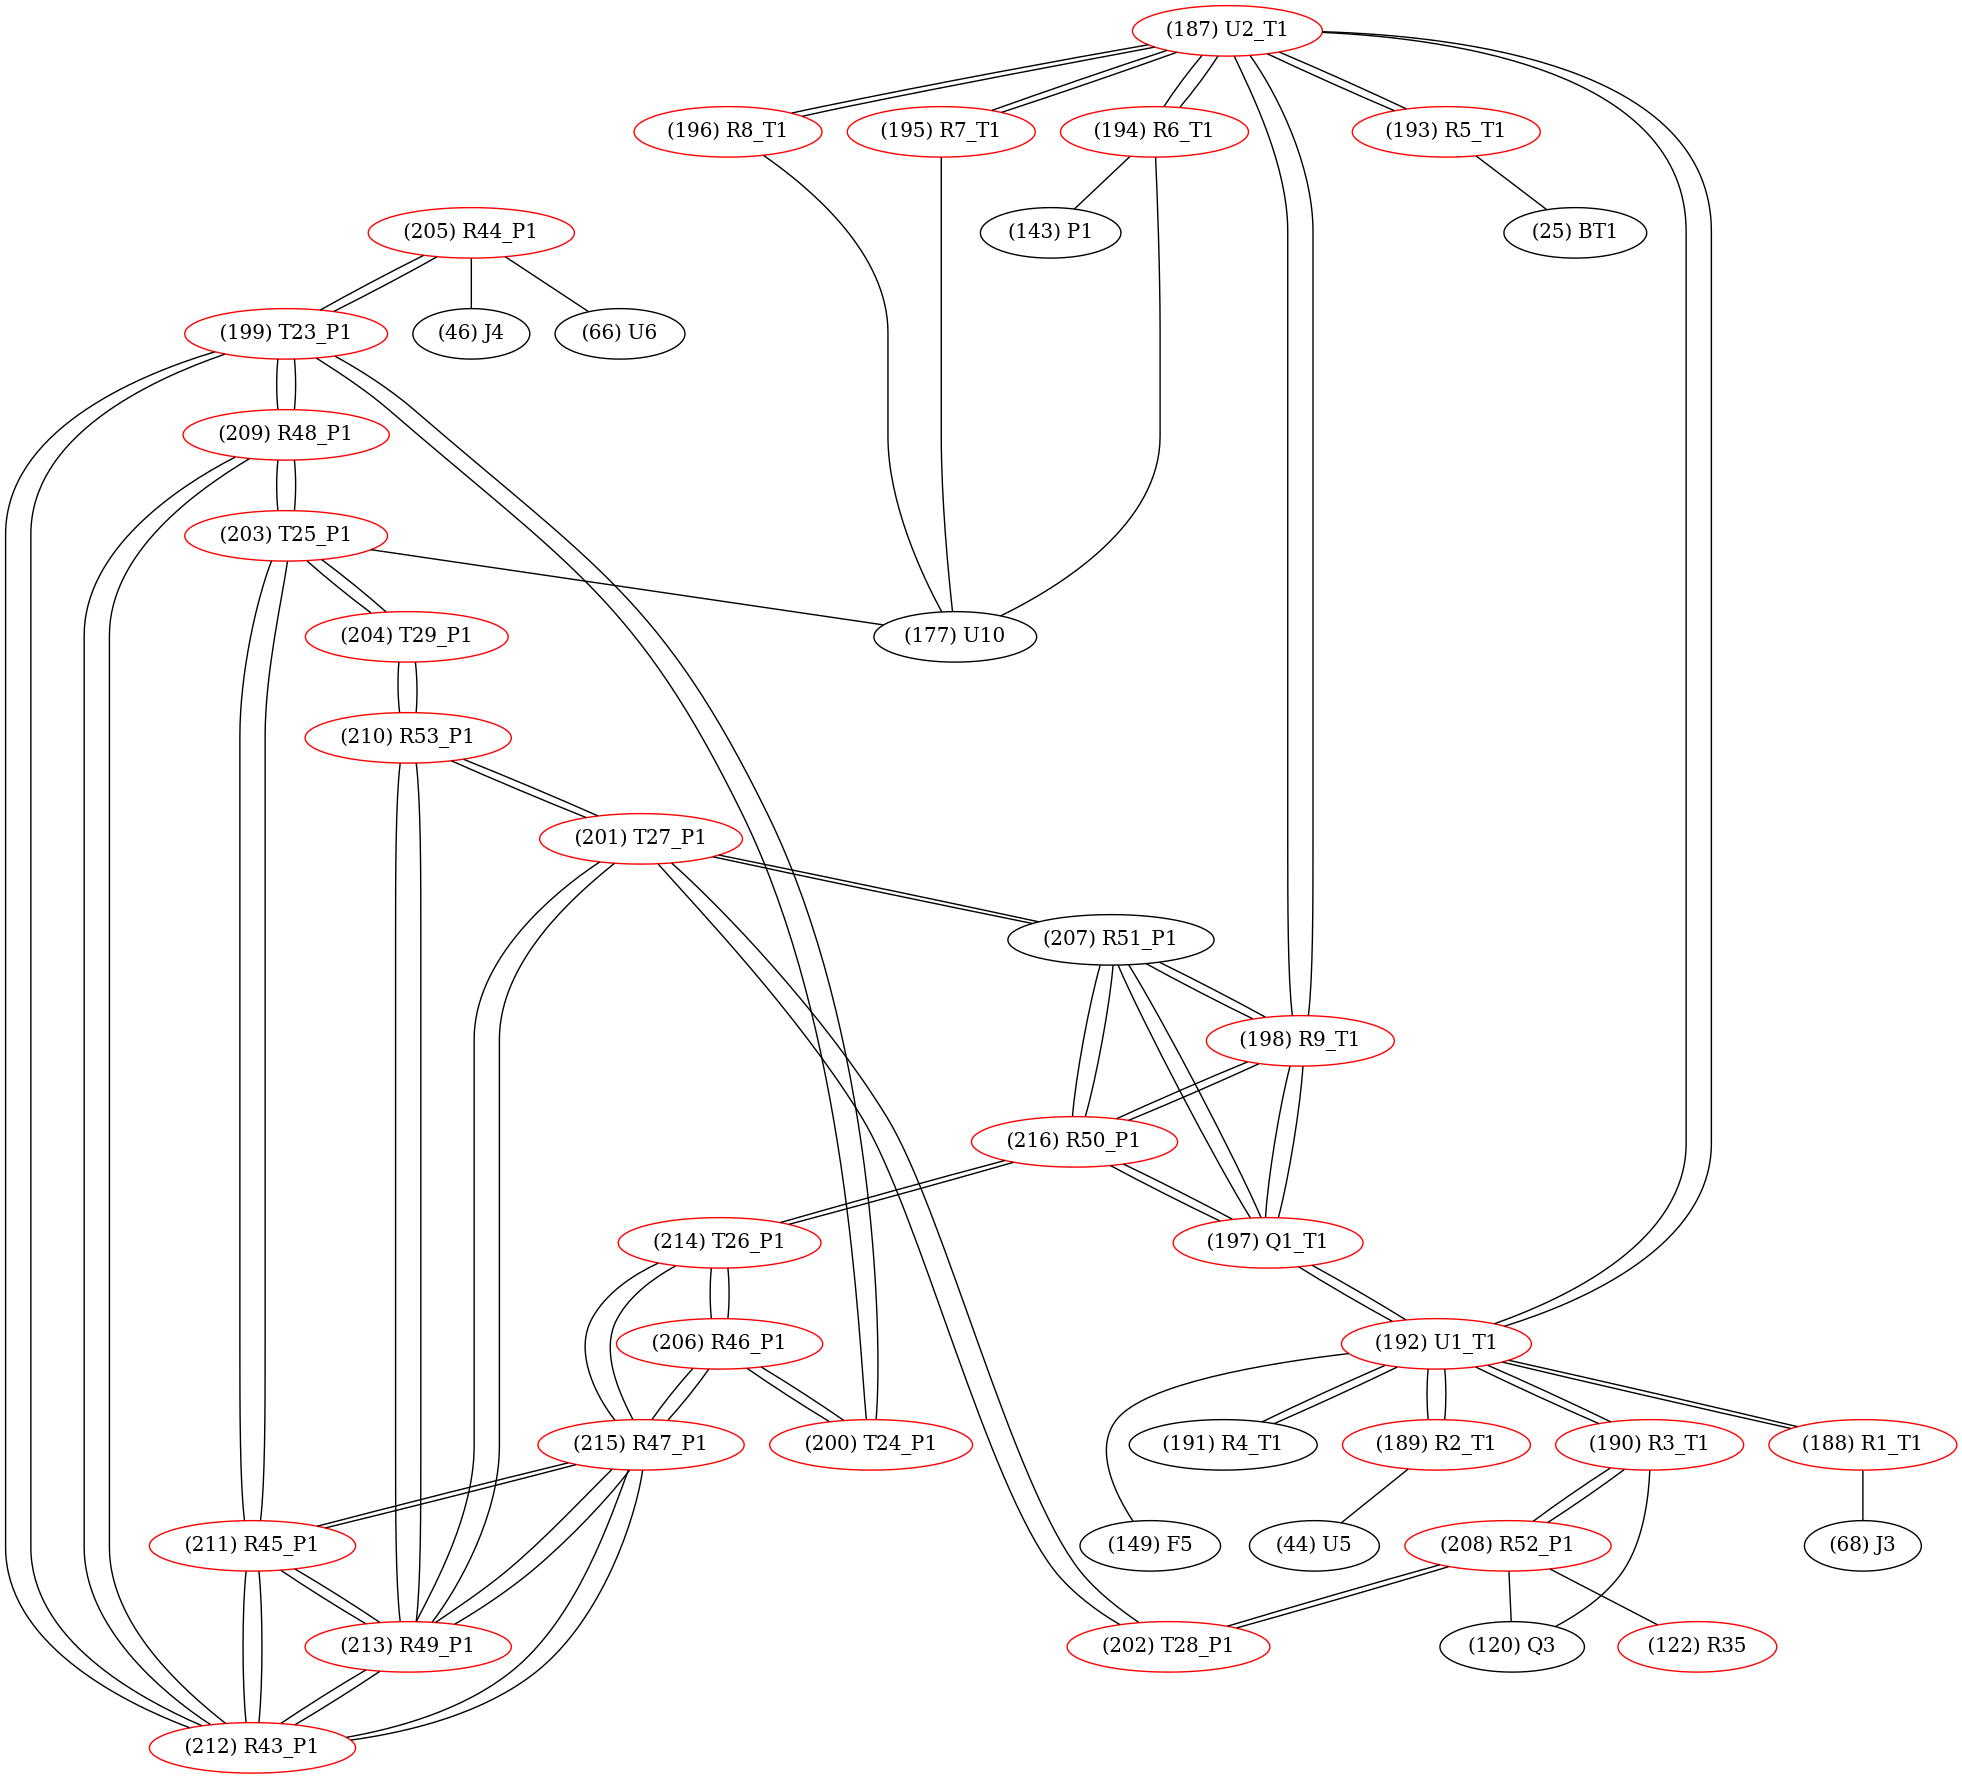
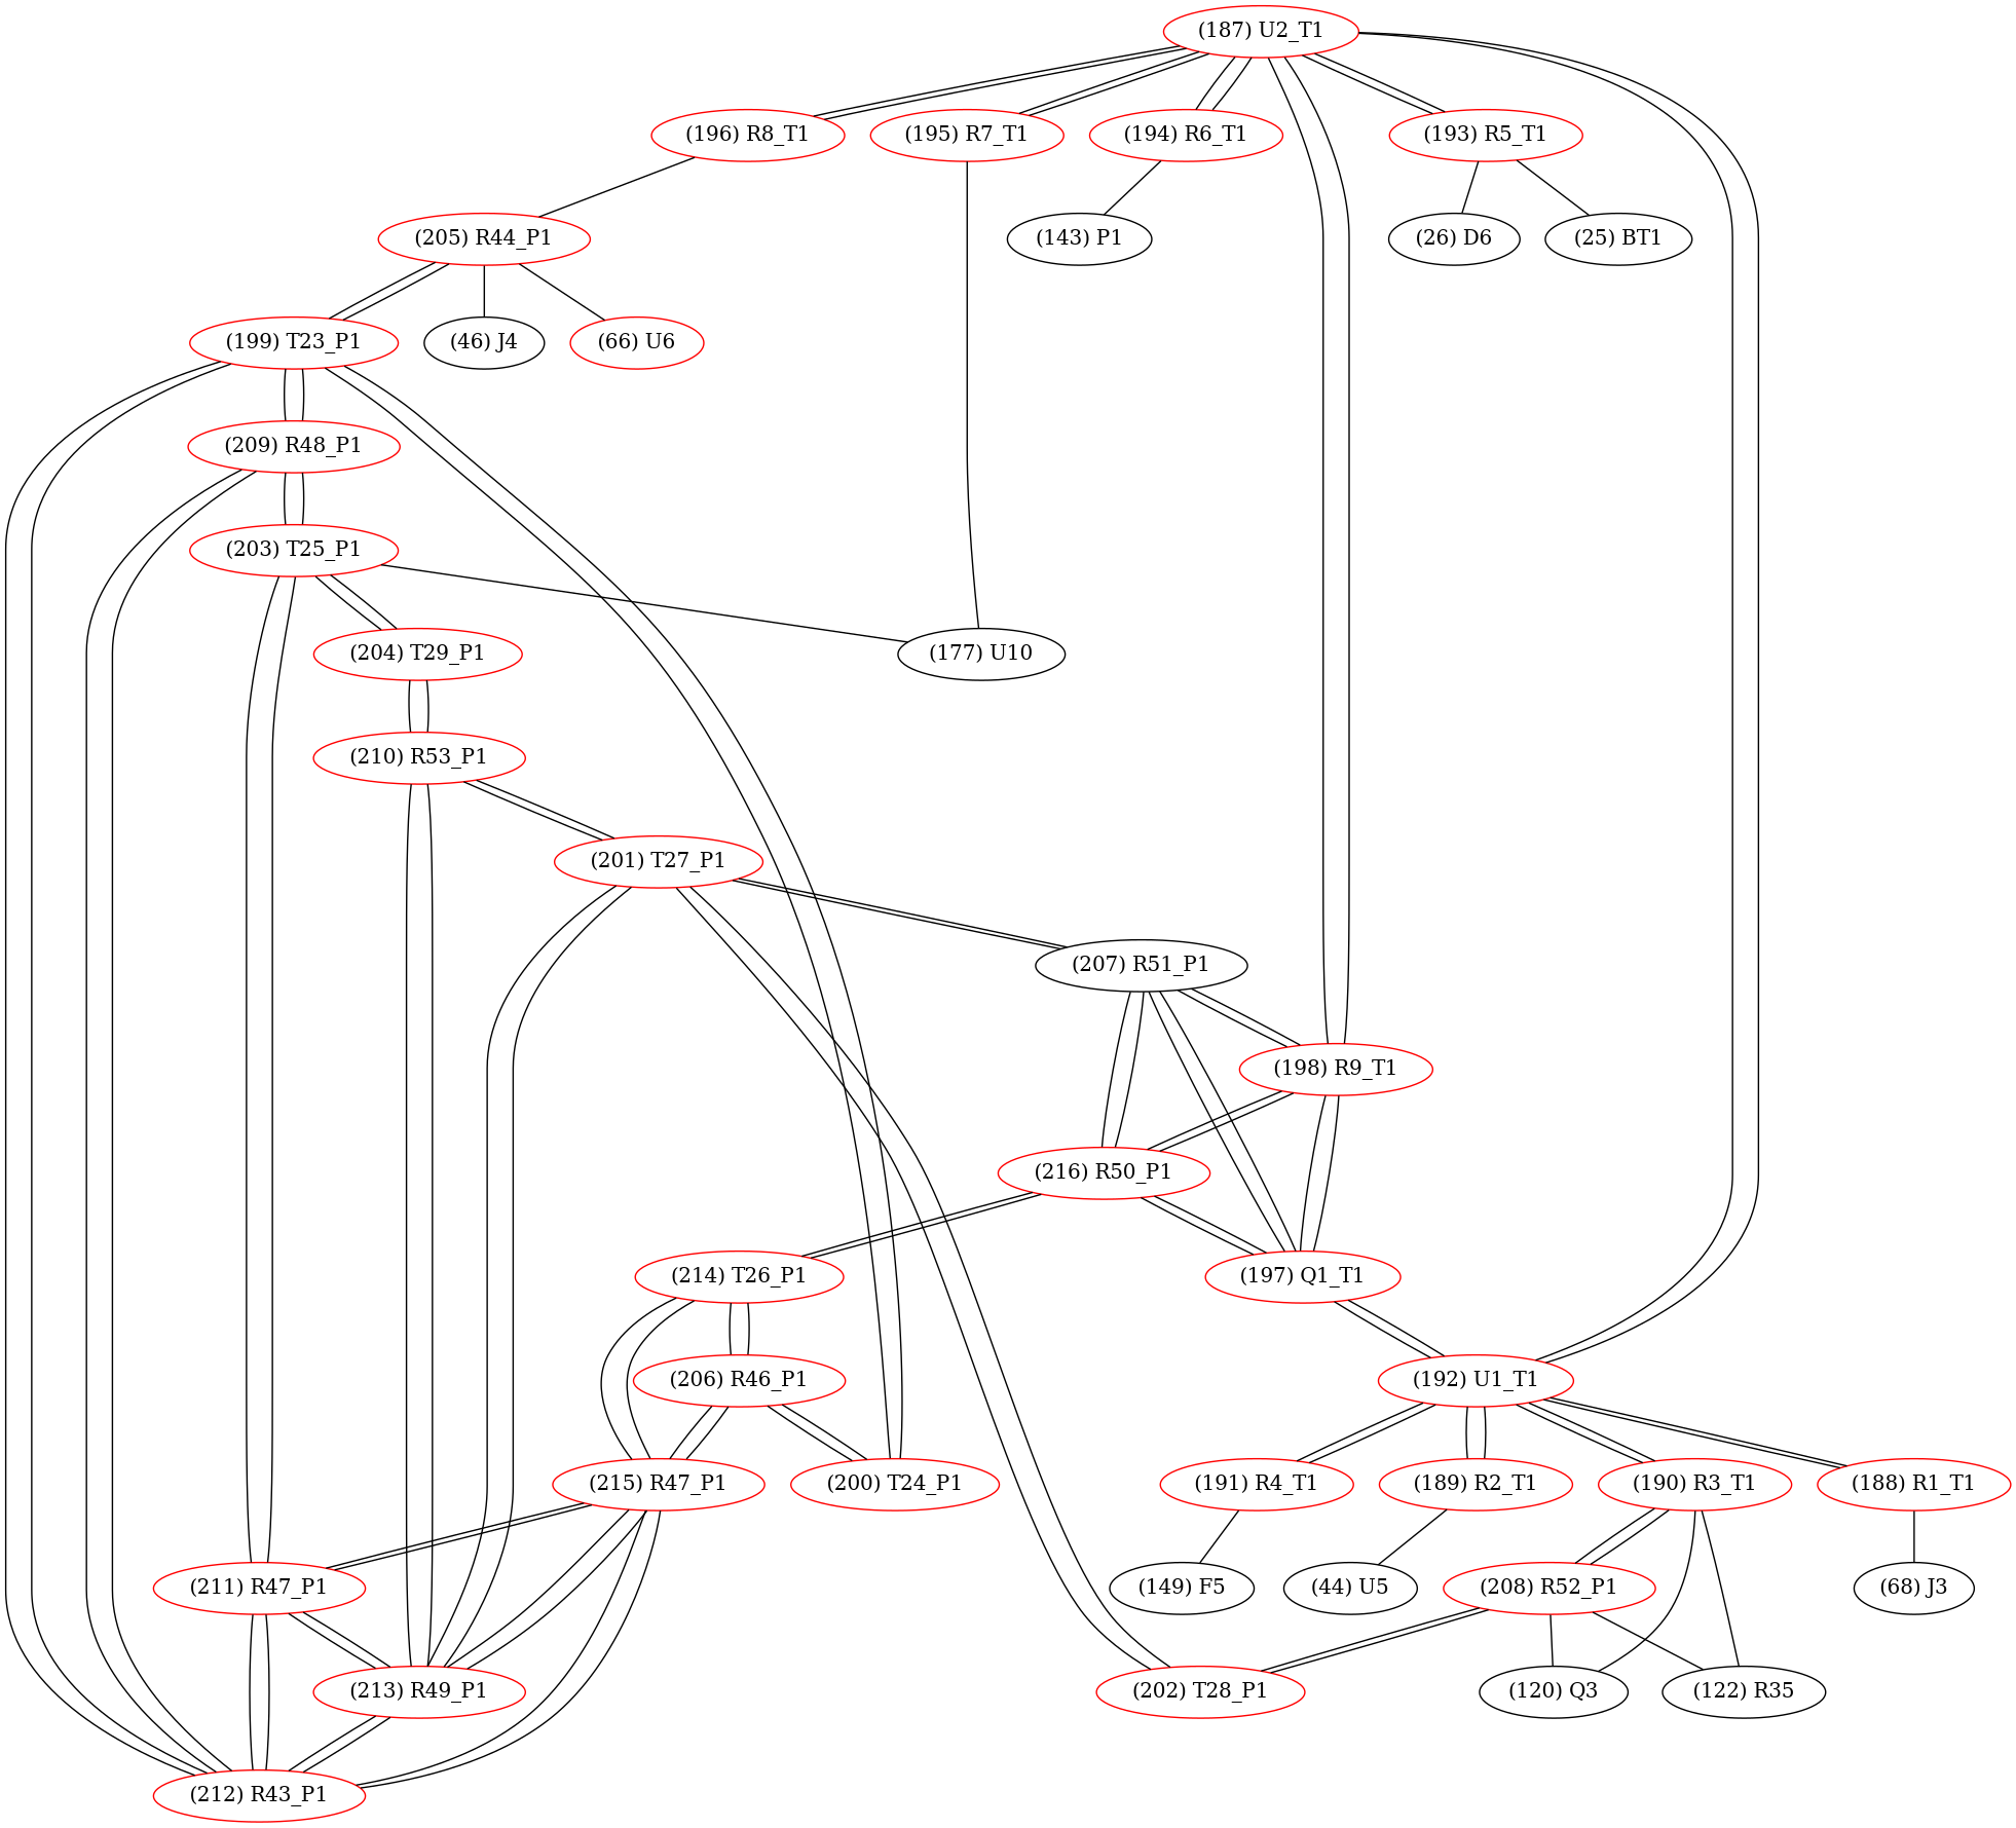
  graph {
    node [color=red]
    n1 [label="(187) U2_T1"]
    n2 [label="(196) R8_T1"]
    n3 [label="(195) R7_T1"]
    n4 [label="(194) R6_T1"]
    n5 [label="(193) R5_T1"]
    n6 [label="(192) U1_T1"]
    n7 [label="(198) R9_T1"]
    n8 [label="(177) U10" color=""]
    n9 [label="(143) P1" color=""]
+   n10 [label="(26) D6" color=""]
    n11 [label="(25) BT1" color=""]
    n12 [label="(188) R1_T1"]
    n13 [label="(189) R2_T1"]
    n14 [label="(190) R3_T1"]
-   n15 [color=black label="(191) R4_T1"]
+   n15 [label="(191) R4_T1"]
    n16 [label="(197) Q1_T1"]
    n17 [color=black label="(207) R51_P1"]
    n18 [label="(216) R50_P1"]
    n19 [label="(68) J3" color=""]
    n20 [label="(44) U5" color=""]
    n21 [label="(120) Q3" color=""]
-   n22 [label="(122) R35"]
+   n22 [label="(122) R35" color=""]
    n23 [label="(208) R52_P1"]
    n24 [label="(149) F5" color=""]
    n25 [label="(201) T27_P1"]
    n26 [label="(214) T26_P1"]
    n27 [label="(202) T28_P1"]
    n28 [label="(213) R49_P1"]
    n29 [label="(210) R53_P1"]
    n30 [label="(215) R47_P1"]
    n31 [label="(206) R46_P1"]
    n32 [label="(199) T23_P1"]
    n33 [label="(209) R48_P1"]
    n34 [label="(212) R43_P1"]
    n35 [label="(200) T24_P1"]
    n36 [label="(205) R44_P1"]
    n37 [label="(203) T25_P1"]
-   n38 [label="(211) R45_P1"]
+   n38 [label="(211) R47_P1"]
    n39 [label="(46) J4" color=""]
-   n40 [label="(66) U6" color=""]
+   n40 [label="(66) U6"]
    n41 [label="(204) T29_P1"]
    n1 -- n2
    n1 -- n3
    n1 -- n4
    n1 -- n5
    n1 -- n6
    n1 -- n7
    n2 -- n1
-   n2 -- n8
+   n2 -- n36
    n3 -- n1
    n3 -- n8
    n4 -- n1
-   n4 -- n8
    n4 -- n9
    n5 -- n1
+   n5 -- n10
    n5 -- n11
    n6 -- n1
    n6 -- n12
    n6 -- n13
    n6 -- n14
    n6 -- n15
    n6 -- n16
    n7 -- n1
    n7 -- n16
    n7 -- n17
    n7 -- n18
    n12 -- n6
    n12 -- n19
    n13 -- n6
    n13 -- n20
    n14 -- n6
    n14 -- n21
+   n14 -- n22
    n14 -- n23
    n15 -- n6
-   n6 -- n24
+   n15 -- n24
    n16 -- n6
    n16 -- n7
    n16 -- n17
    n16 -- n18
    n17 -- n7
    n17 -- n16
    n17 -- n18
    n17 -- n25
    n18 -- n7
    n18 -- n16
    n18 -- n17
    n18 -- n26
    n23 -- n14
    n23 -- n21
    n23 -- n22
    n23 -- n27
    n25 -- n17
    n25 -- n27
    n25 -- n28
    n25 -- n29
    n26 -- n18
    n26 -- n30
    n26 -- n31
    n27 -- n23
    n27 -- n25
    n28 -- n25
    n28 -- n29
    n28 -- n30
    n28 -- n34
    n28 -- n38
    n29 -- n25
    n29 -- n28
    n29 -- n41
    n30 -- n26
    n30 -- n28
    n30 -- n31
    n30 -- n34
    n30 -- n38
    n31 -- n26
    n31 -- n30
    n31 -- n35
    n32 -- n33
    n32 -- n34
    n32 -- n35
    n32 -- n36
    n33 -- n32
    n33 -- n34
    n33 -- n37
    n34 -- n28
    n34 -- n30
    n34 -- n32
    n34 -- n33
    n34 -- n38
    n35 -- n31
    n35 -- n32
    n36 -- n32
    n36 -- n39
    n36 -- n40
    n37 -- n8
    n37 -- n33
    n37 -- n38
    n37 -- n41
    n38 -- n28
    n38 -- n30
    n38 -- n34
    n38 -- n37
    n41 -- n29
    n41 -- n37
  }
